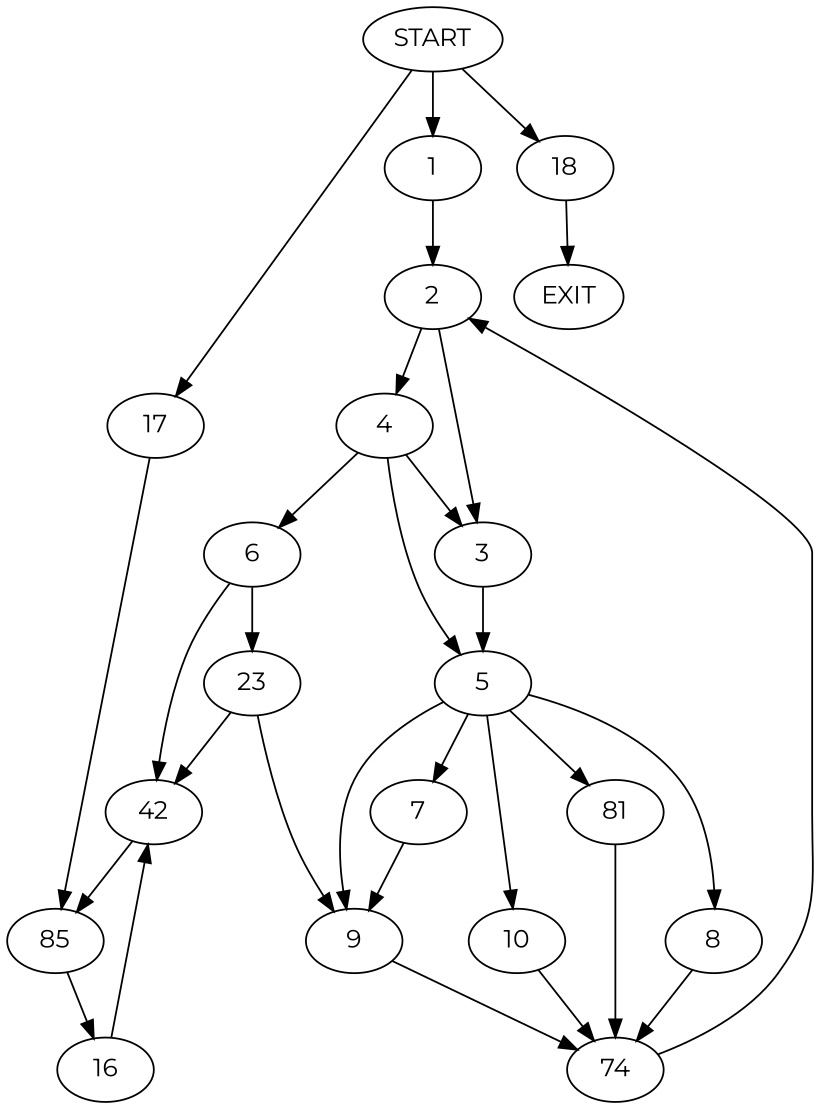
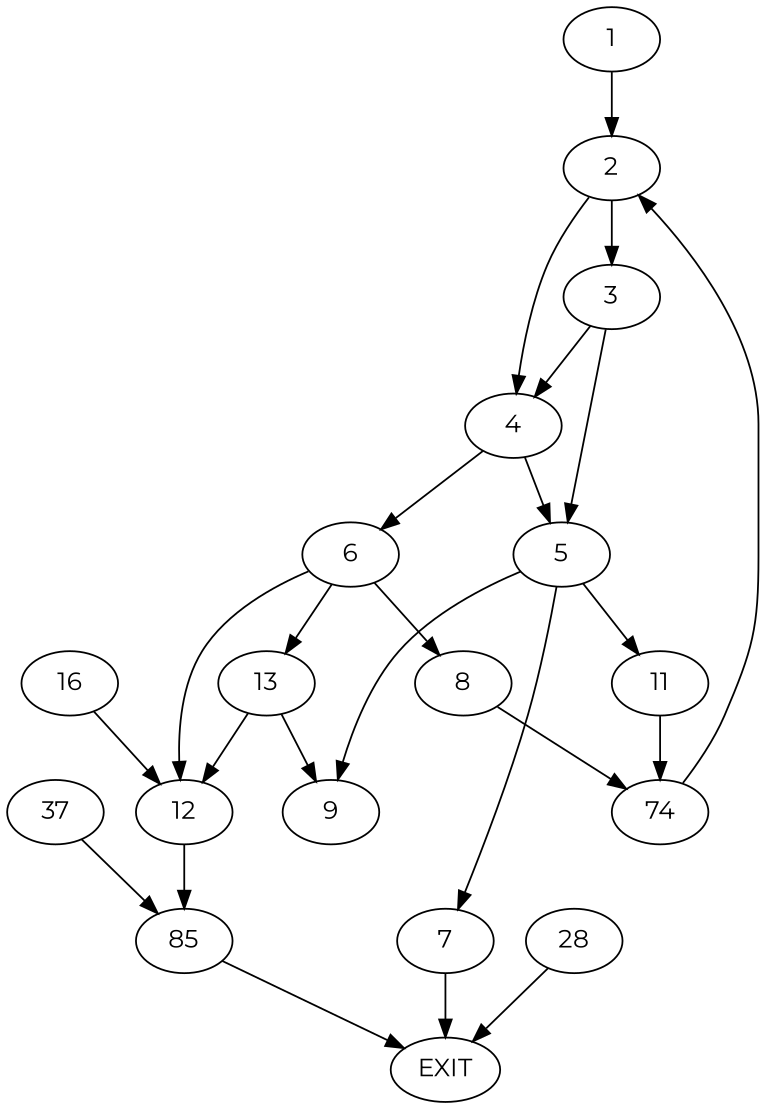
  digraph {
    fontname=Montserrat
    node [fontname=Montserrat]
    edge [fontname=Montserrat]
-   n1 [label=START]
    1
-   17
-   18
+   17 [label=37]
+   18 [label=28]
    2
    n6 [label=85]
    n7 [label=EXIT]
    3
    4
    5
    6
    7
    8
    9
-   10
-   11 [label=81]
-   12 [label=42]
-   13 [label=23]
+   11
+   12
+   13
    n19 [label=74]
    16
-   n1 -> 1
-   n1 -> 17
-   n1 -> 18
    1 -> 2
    17 -> n6
    18 -> n7
    2 -> 3
    2 -> 4
-   n6 -> 16
-   4 -> 3
+   n6 -> n7
+   3 -> 4
    3 -> 5
    4 -> 5
    4 -> 6
    5 -> 7
-   5 -> 8
+   6 -> 8
    5 -> 9
-   5 -> 10
    5 -> 11
    6 -> 12
    6 -> 13
-   7 -> 9
+   7 -> n7
    8 -> n19
-   9 -> n19
-   10 -> n19
    11 -> n19
    12 -> n6
    13 -> 9
    13 -> 12
    n19 -> 2
    16 -> 12
  }
